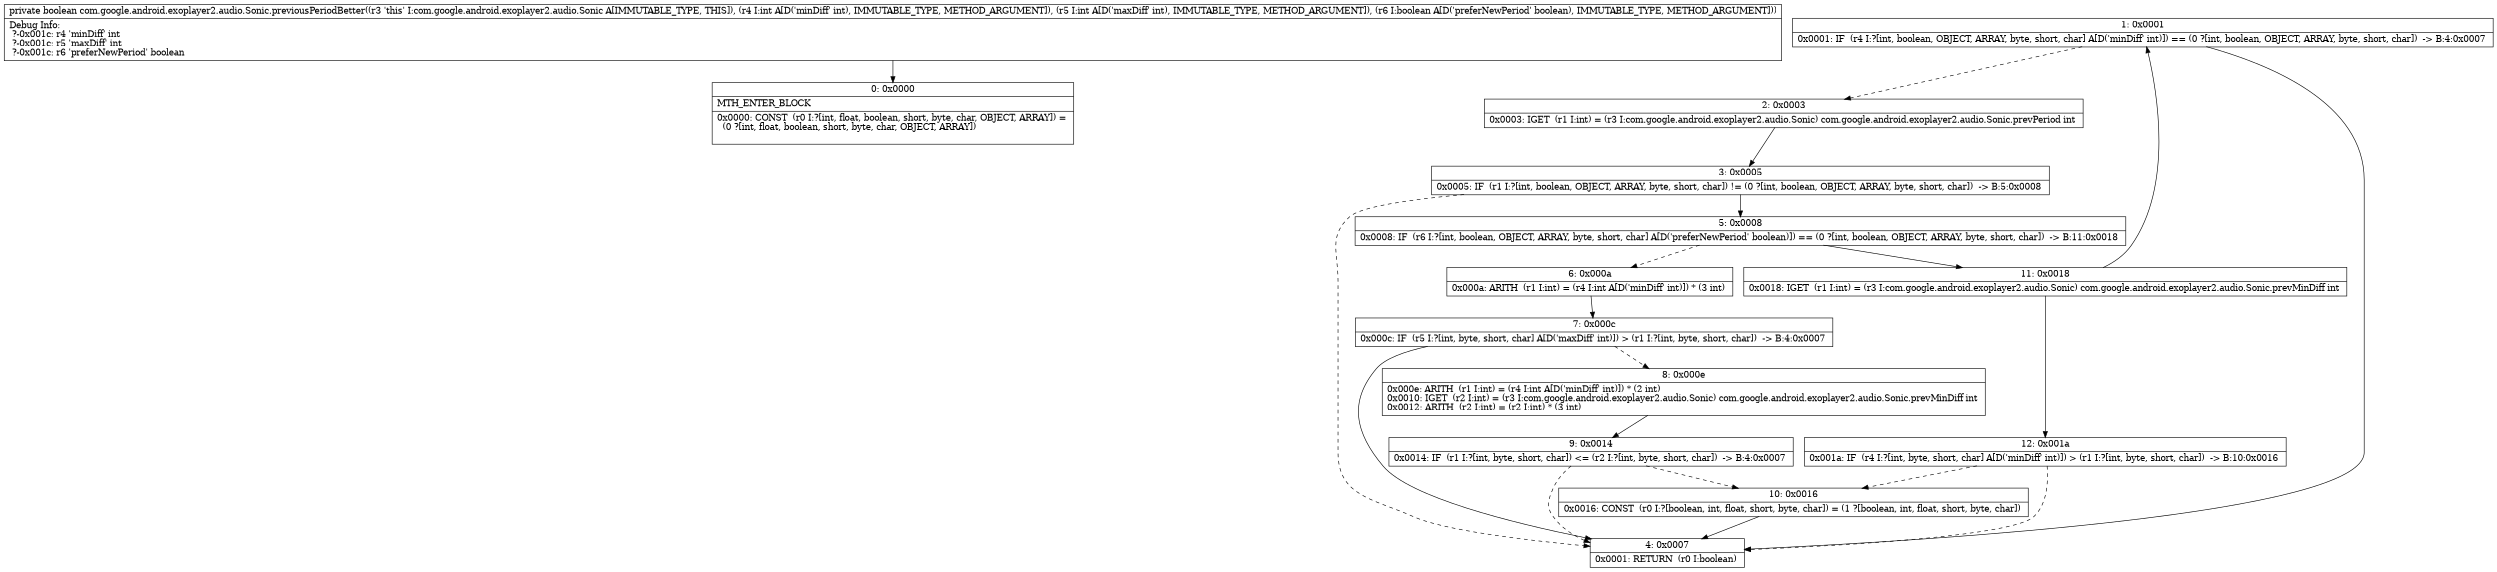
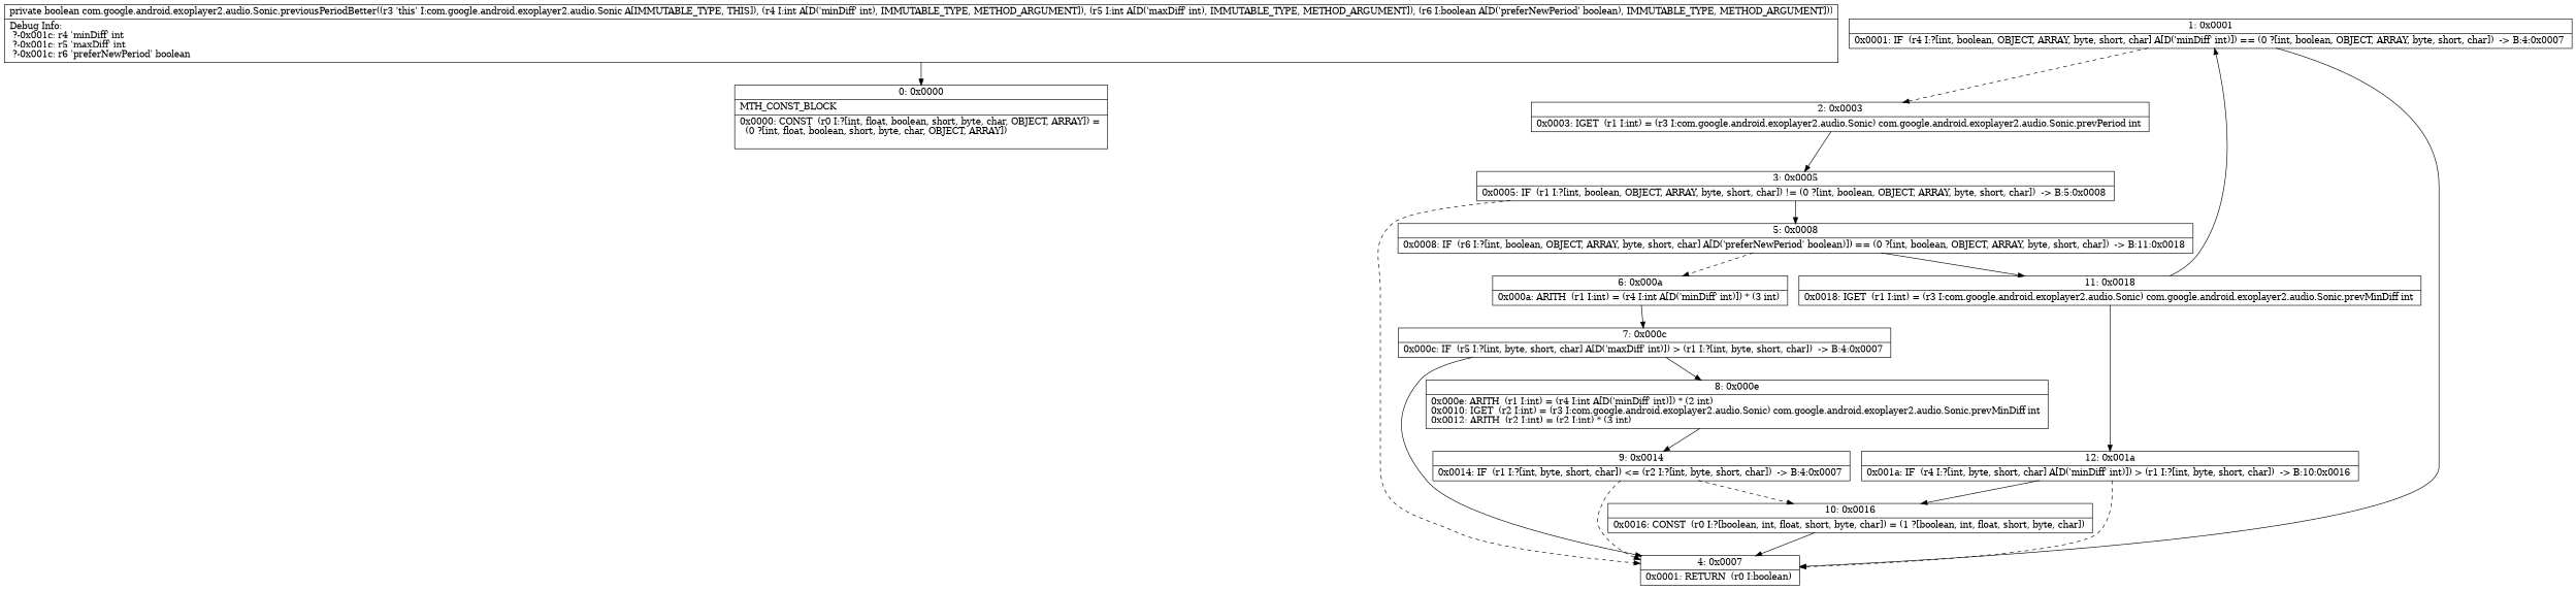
  digraph {
    node [shape=record]
-   n1 [label="{0\:\ 0x0000|MTH_ENTER_BLOCK\l|0x0000: CONST  (r0 I:?[int, float, boolean, short, byte, char, OBJECT, ARRAY]) = \l  (0 ?[int, float, boolean, short, byte, char, OBJECT, ARRAY])\l \l}"]
+   n1 [label="{0\:\ 0x0000|MTH_CONST_BLOCK\l|0x0000: CONST  (r0 I:?[int, float, boolean, short, byte, char, OBJECT, ARRAY]) = \l  (0 ?[int, float, boolean, short, byte, char, OBJECT, ARRAY])\l \l}"]
    n2 [label="{1\:\ 0x0001|0x0001: IF  (r4 I:?[int, boolean, OBJECT, ARRAY, byte, short, char] A[D('minDiff' int)]) == (0 ?[int, boolean, OBJECT, ARRAY, byte, short, char])  \-\> B:4:0x0007 \l}"]
    n3 [label="{2\:\ 0x0003|0x0003: IGET  (r1 I:int) = (r3 I:com.google.android.exoplayer2.audio.Sonic) com.google.android.exoplayer2.audio.Sonic.prevPeriod int \l}"]
    n4 [label="{4\:\ 0x0007|0x0001: RETURN  (r0 I:boolean) \l}"]
    n5 [label="{3\:\ 0x0005|0x0005: IF  (r1 I:?[int, boolean, OBJECT, ARRAY, byte, short, char]) != (0 ?[int, boolean, OBJECT, ARRAY, byte, short, char])  \-\> B:5:0x0008 \l}"]
    n6 [label="{5\:\ 0x0008|0x0008: IF  (r6 I:?[int, boolean, OBJECT, ARRAY, byte, short, char] A[D('preferNewPeriod' boolean)]) == (0 ?[int, boolean, OBJECT, ARRAY, byte, short, char])  \-\> B:11:0x0018 \l}"]
    n7 [label="{6\:\ 0x000a|0x000a: ARITH  (r1 I:int) = (r4 I:int A[D('minDiff' int)]) * (3 int) \l}"]
    n8 [label="{11\:\ 0x0018|0x0018: IGET  (r1 I:int) = (r3 I:com.google.android.exoplayer2.audio.Sonic) com.google.android.exoplayer2.audio.Sonic.prevMinDiff int \l}"]
    n9 [label="{7\:\ 0x000c|0x000c: IF  (r5 I:?[int, byte, short, char] A[D('maxDiff' int)]) \> (r1 I:?[int, byte, short, char])  \-\> B:4:0x0007 \l}"]
    n10 [label="{12\:\ 0x001a|0x001a: IF  (r4 I:?[int, byte, short, char] A[D('minDiff' int)]) \> (r1 I:?[int, byte, short, char])  \-\> B:10:0x0016 \l}"]
    n11 [label="{8\:\ 0x000e|0x000e: ARITH  (r1 I:int) = (r4 I:int A[D('minDiff' int)]) * (2 int) \l0x0010: IGET  (r2 I:int) = (r3 I:com.google.android.exoplayer2.audio.Sonic) com.google.android.exoplayer2.audio.Sonic.prevMinDiff int \l0x0012: ARITH  (r2 I:int) = (r2 I:int) * (3 int) \l}"]
    n12 [label="{9\:\ 0x0014|0x0014: IF  (r1 I:?[int, byte, short, char]) \<= (r2 I:?[int, byte, short, char])  \-\> B:4:0x0007 \l}"]
    n13 [label="{10\:\ 0x0016|0x0016: CONST  (r0 I:?[boolean, int, float, short, byte, char]) = (1 ?[boolean, int, float, short, byte, char]) \l}"]
    n14 [label="{private boolean com.google.android.exoplayer2.audio.Sonic.previousPeriodBetter((r3 'this' I:com.google.android.exoplayer2.audio.Sonic A[IMMUTABLE_TYPE, THIS]), (r4 I:int A[D('minDiff' int), IMMUTABLE_TYPE, METHOD_ARGUMENT]), (r5 I:int A[D('maxDiff' int), IMMUTABLE_TYPE, METHOD_ARGUMENT]), (r6 I:boolean A[D('preferNewPeriod' boolean), IMMUTABLE_TYPE, METHOD_ARGUMENT]))  | Debug Info:\l  ?\-0x001c: r4 'minDiff' int\l  ?\-0x001c: r5 'maxDiff' int\l  ?\-0x001c: r6 'preferNewPeriod' boolean\l}"]
    n2 -> n3 [style=dashed]
    n2 -> n4
    n3 -> n5
    n5 -> n4 [style=dashed]
    n5 -> n6
    n6 -> n7 [style=dashed]
    n6 -> n8
    n7 -> n9
    n8 -> n2
    n8 -> n10
    n9 -> n4
-   n9 -> n11 [style=dashed]
+   n9 -> n11 [style=solid]
    n10 -> n4 [style=dashed]
-   n10 -> n13 [style=dashed]
+   n10 -> n13
    n11 -> n12
    n12 -> n4 [style=dashed]
    n12 -> n13 [style=dashed]
    n13 -> n4
    n14 -> n1
  }
